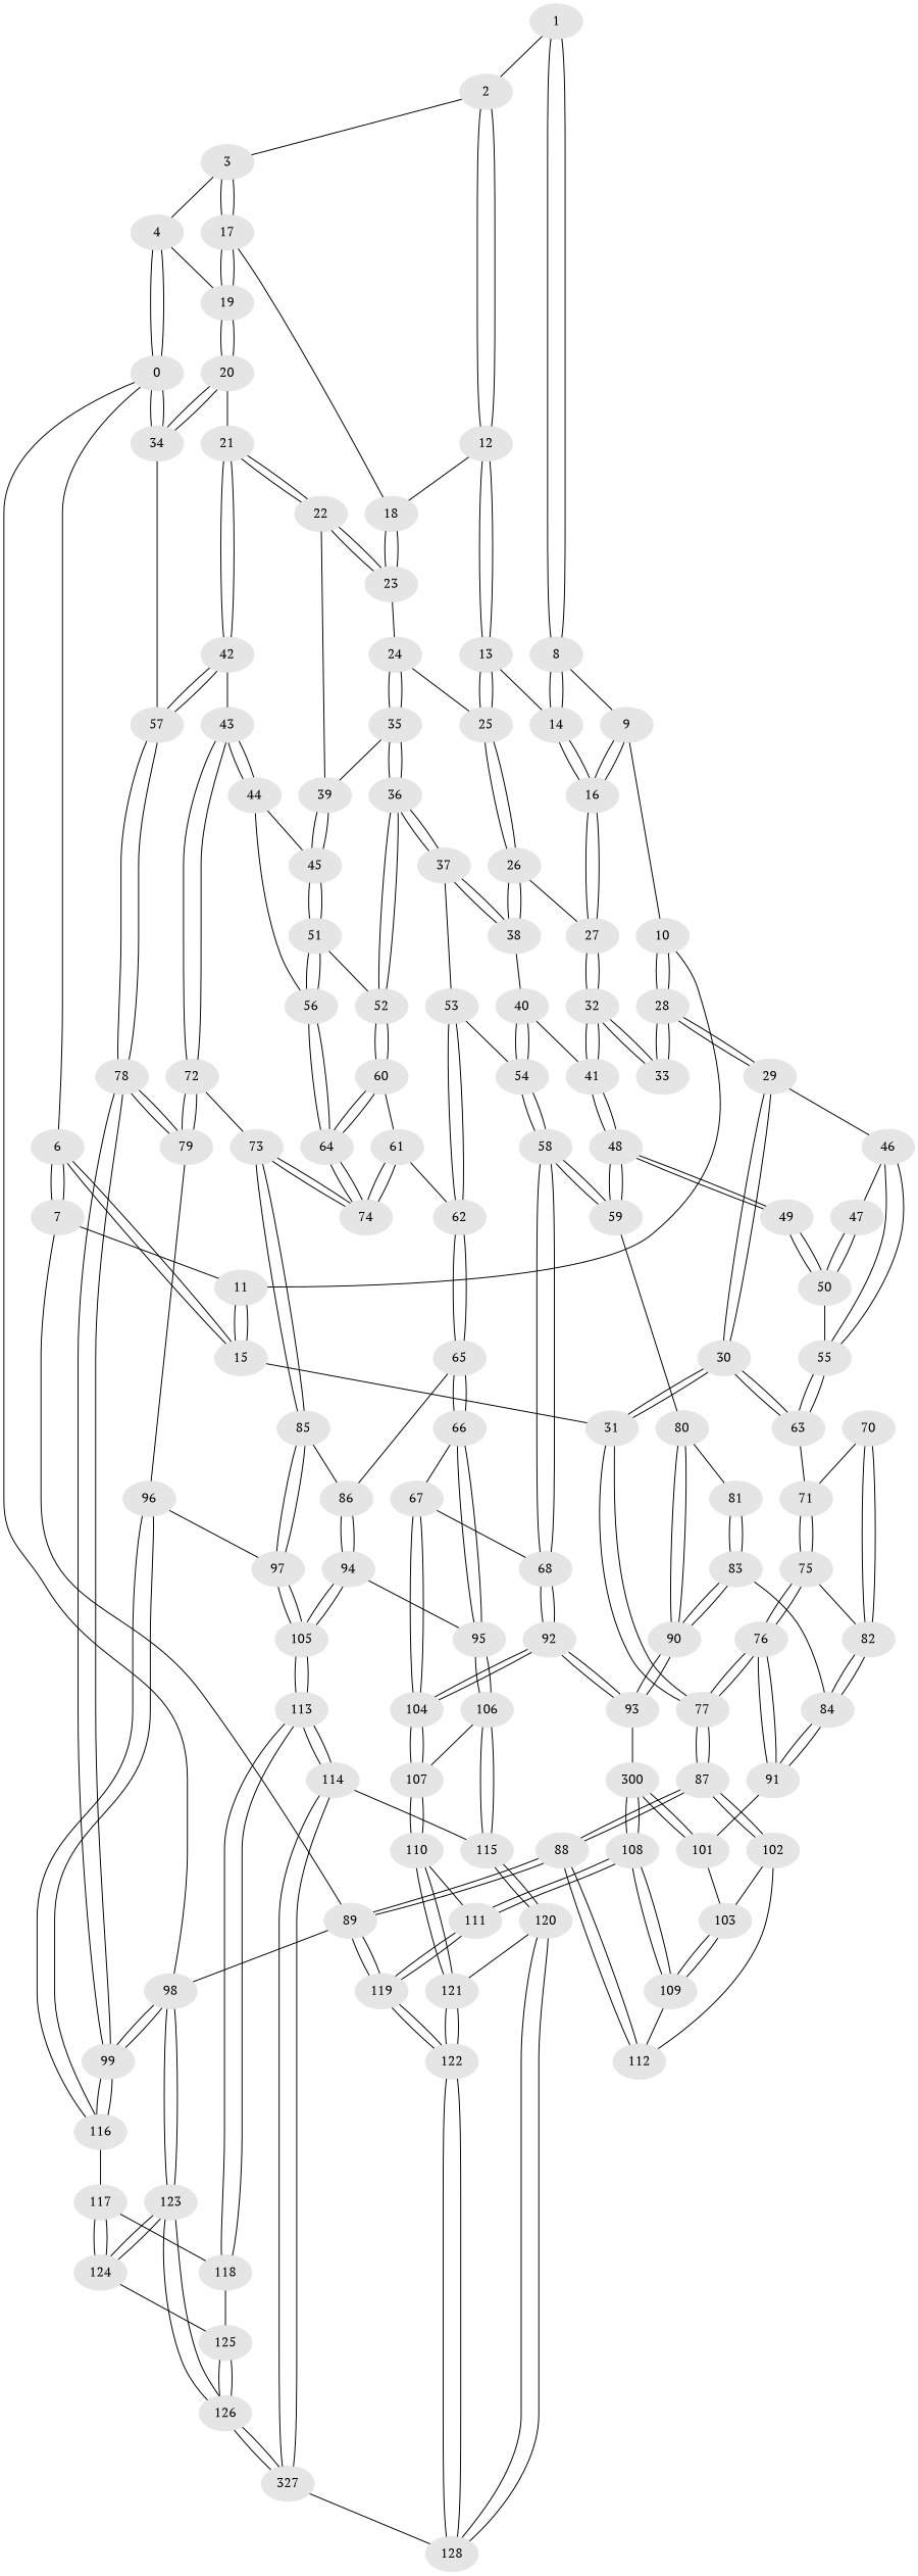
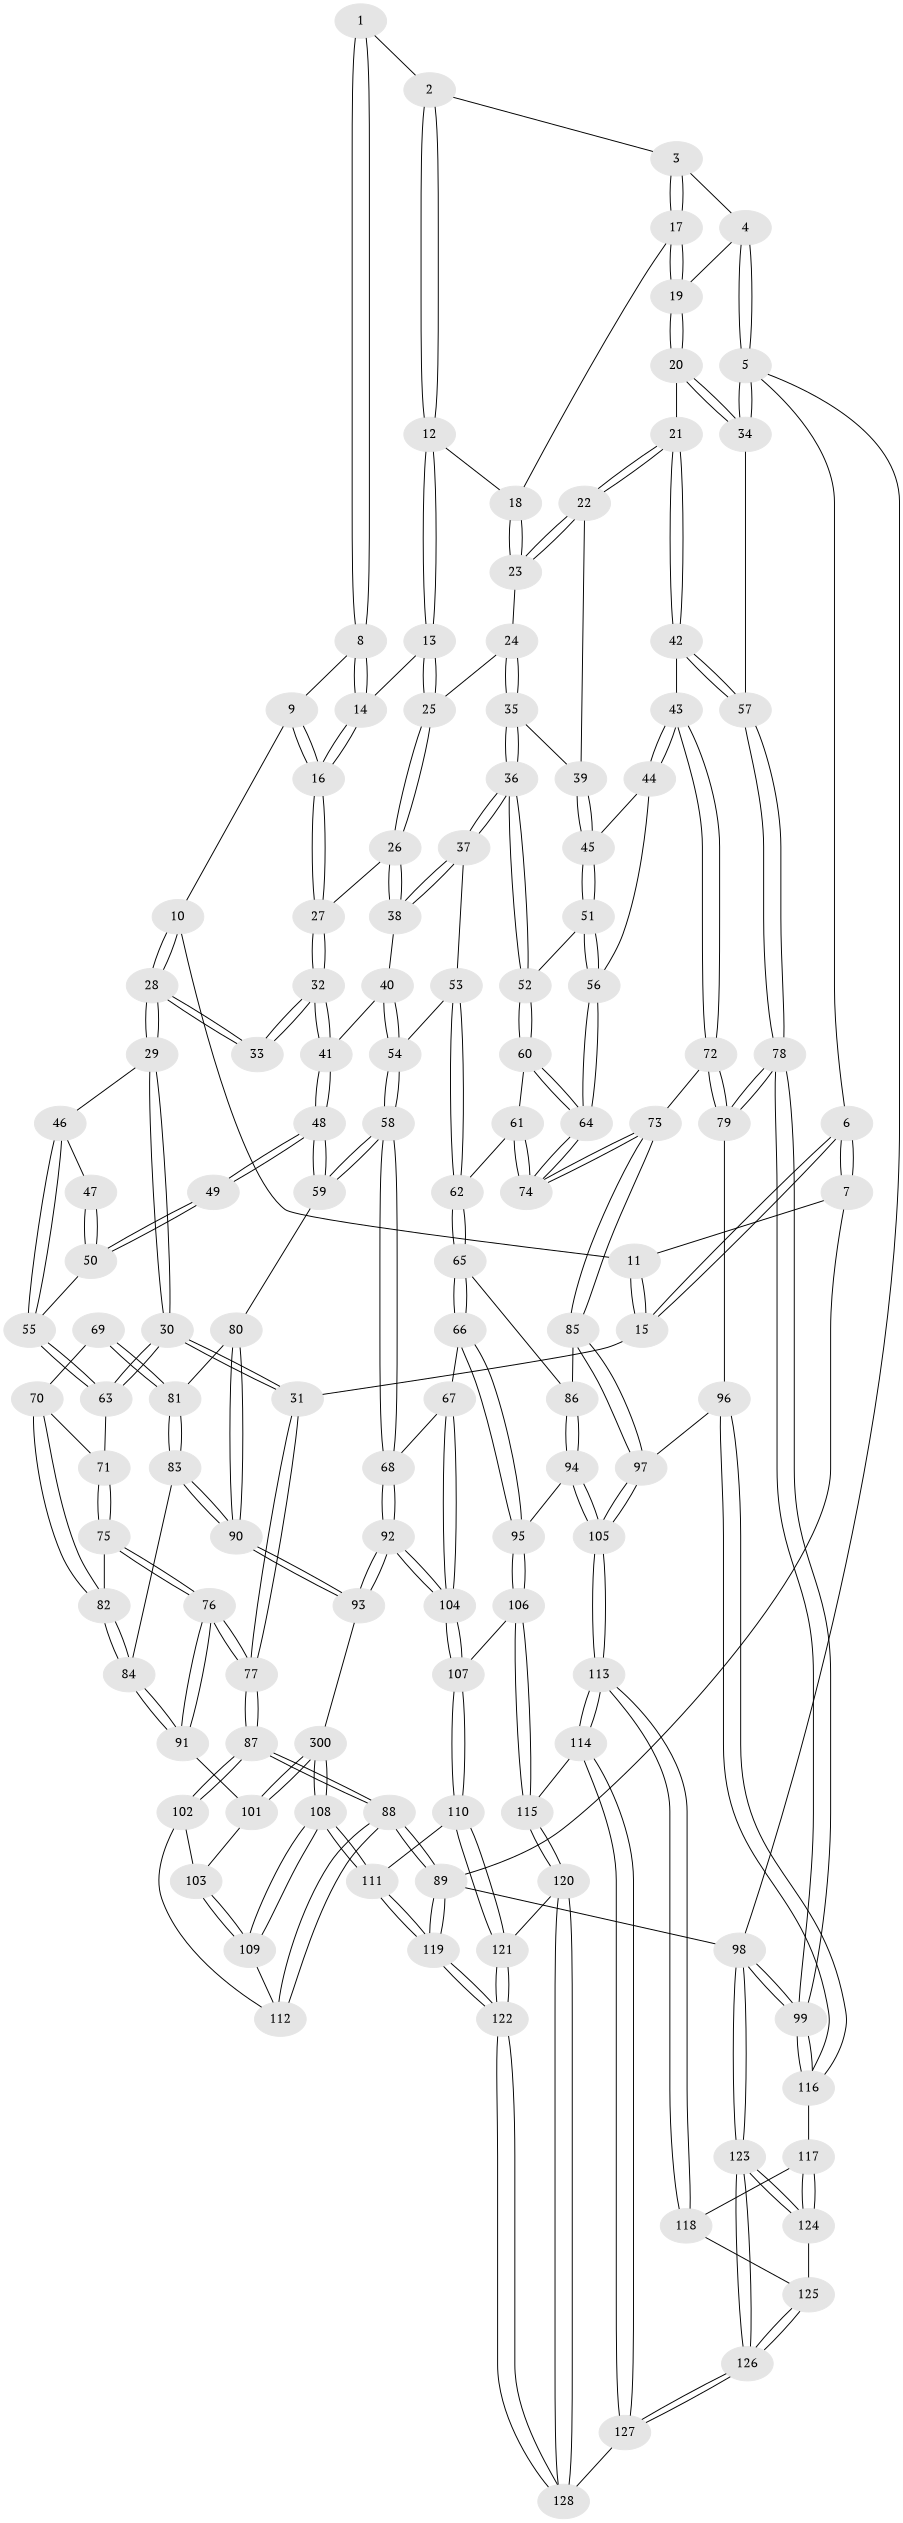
  graph {
    fontname="PT Serif"
    node [color=gray90 fontname="PT Serif" style=filled]
    edge [fontname="PT Serif"]
    1
    2
    8
    3
    12
    9
    14
    4
    17
    13
    18
-   5 [label=0]
+   5
    19
    6
    34
    98
    20
    7
    15
    57
    99
    123
    89
    11
    31
    119
    10
    16
    28
    27
    29
    33
    25
    23
    26
    77
    32
    24
    21
    22
    42
    39
    43
    45
    35
    36
    38
    40
    41
    30
    46
    63
    47
    55
    71
    87
    48
    78
    37
    52
    53
    60
    54
    62
    51
    58
    49
    59
    44
    72
    56
    73
    79
    64
    50
    80
+   69
    70
    81
    61
    65
    68
    74
    92
    90
    66
    86
    75
    67
    95
    94
    104
    106
    107
    93
    82
    83
    84
    76
    85
    96
    97
    91
    101
    88
    102
    116
    105
    112
    103
    122
    n112 [label=300]
    108
    113
    115
    117
    124
    126
    109
    111
    110
    114
    118
    120
    121
-   127 [label=327]
+   127
    125
    128
    1 -- 2
    1 -- 8
    1 -- 8
    2 -- 3
    2 -- 12
    2 -- 12
    8 -- 9
    8 -- 14
    8 -- 14
    3 -- 4
    3 -- 17
    3 -- 17
    12 -- 13
    12 -- 13
    12 -- 18
    9 -- 10
    9 -- 16
    9 -- 16
    14 -- 16
    14 -- 16
    4 -- 5
    4 -- 5
    4 -- 19
    17 -- 18
    17 -- 19
    17 -- 19
    13 -- 14
    13 -- 25
    13 -- 25
    18 -- 23
    18 -- 23
    5 -- 6
    5 -- 34
    5 -- 34
    5 -- 98
    19 -- 20
    19 -- 20
    6 -- 7
    6 -- 7
    6 -- 15
    6 -- 15
    34 -- 57
    98 -- 99
    98 -- 99
    98 -- 123
    98 -- 123
    20 -- 34
    20 -- 34
    20 -- 21
    7 -- 89
    7 -- 11
    15 -- 31
    57 -- 78
    57 -- 78
    99 -- 116
    99 -- 116
    123 -- 124
    123 -- 124
    123 -- 126
    123 -- 126
    89 -- 98
    89 -- 119
    89 -- 119
    11 -- 15
    11 -- 15
    31 -- 77
    31 -- 77
    119 -- 122
    119 -- 122
    10 -- 11
    10 -- 28
    10 -- 28
    16 -- 27
    16 -- 27
    28 -- 29
    28 -- 29
    28 -- 33
    28 -- 33
    27 -- 32
    27 -- 32
    29 -- 30
    29 -- 30
    29 -- 46
    25 -- 26
    25 -- 26
    23 -- 24
    26 -- 27
    26 -- 38
    26 -- 38
    77 -- 87
    77 -- 87
    32 -- 33
    32 -- 33
    32 -- 41
    32 -- 41
    24 -- 25
    24 -- 35
    24 -- 35
    21 -- 22
    21 -- 22
    21 -- 42
    21 -- 42
    22 -- 23
    22 -- 23
    22 -- 39
    42 -- 57
    42 -- 57
    42 -- 43
    39 -- 45
    39 -- 45
    43 -- 44
    43 -- 44
    43 -- 72
    43 -- 72
    45 -- 51
    45 -- 51
    35 -- 39
    35 -- 36
    35 -- 36
    36 -- 37
    36 -- 37
    36 -- 52
    36 -- 52
    38 -- 40
    40 -- 41
    40 -- 54
    40 -- 54
    41 -- 48
    41 -- 48
    30 -- 31
    30 -- 31
    30 -- 63
    30 -- 63
    46 -- 47
    46 -- 55
    46 -- 55
    63 -- 71
    47 -- 50
    47 -- 50
    55 -- 63
    55 -- 63
    71 -- 75
    71 -- 75
    87 -- 88
    87 -- 88
    87 -- 102
    87 -- 102
    48 -- 49
    48 -- 49
    48 -- 59
    48 -- 59
    78 -- 99
    78 -- 99
    78 -- 79
    78 -- 79
    37 -- 38
    37 -- 38
    37 -- 53
    52 -- 60
    52 -- 60
    53 -- 54
    53 -- 62
    53 -- 62
    60 -- 64
    60 -- 64
    60 -- 61
    54 -- 58
    54 -- 58
    62 -- 65
    62 -- 65
    51 -- 52
    51 -- 56
    51 -- 56
    58 -- 59
    58 -- 59
    58 -- 68
    58 -- 68
    49 -- 50
    49 -- 50
    59 -- 80
    44 -- 45
    44 -- 56
    72 -- 73
    72 -- 79
    72 -- 79
    56 -- 64
    56 -- 64
    73 -- 74
    73 -- 74
    73 -- 85
    73 -- 85
    79 -- 96
    64 -- 74
    64 -- 74
    50 -- 55
    80 -- 81
    80 -- 90
    80 -- 90
+   69 -- 70
+   69 -- 81
+   69 -- 81
    70 -- 71
    70 -- 82
    70 -- 82
    81 -- 83
    81 -- 83
    61 -- 62
    61 -- 74
    61 -- 74
    65 -- 66
    65 -- 66
    65 -- 86
    68 -- 92
    68 -- 92
    92 -- 104
    92 -- 104
    92 -- 93
    92 -- 93
    90 -- 93
    90 -- 93
    66 -- 67
    66 -- 95
    66 -- 95
    86 -- 94
    86 -- 94
    75 -- 82
    75 -- 76
    75 -- 76
    67 -- 68
    67 -- 104
    67 -- 104
    95 -- 106
    95 -- 106
    94 -- 95
    94 -- 105
    94 -- 105
    104 -- 107
    104 -- 107
    106 -- 107
    106 -- 115
    106 -- 115
    107 -- 110
    107 -- 110
    93 -- n112
    82 -- 84
    82 -- 84
    83 -- 90
    83 -- 90
    83 -- 84
    84 -- 91
    84 -- 91
    76 -- 77
    76 -- 77
    76 -- 91
    76 -- 91
    85 -- 86
    85 -- 97
    85 -- 97
    96 -- 97
    96 -- 116
    96 -- 116
    97 -- 105
    97 -- 105
    91 -- 101
    101 -- 103
    88 -- 89
    88 -- 89
    88 -- 112
    88 -- 112
    102 -- 112
    102 -- 103
    116 -- 117
    105 -- 113
    105 -- 113
    103 -- 109
    103 -- 109
    122 -- 128
    122 -- 128
    n112 -- 101
    n112 -- 101
    n112 -- 108
    n112 -- 108
    108 -- 109
    108 -- 109
    108 -- 111
    108 -- 111
    113 -- 114
    113 -- 114
    113 -- 118
    113 -- 118
    115 -- 120
    115 -- 120
    117 -- 124
    117 -- 124
    117 -- 118
    124 -- 125
    126 -- 127
    126 -- 127
    109 -- 112
    111 -- 119
    111 -- 119
    110 -- 111
    110 -- 121
    110 -- 121
    114 -- 115
    114 -- 127
    114 -- 127
    118 -- 125
    120 -- 121
    120 -- 128
    120 -- 128
    121 -- 122
    121 -- 122
    127 -- 128
    125 -- 126
    125 -- 126
  }
